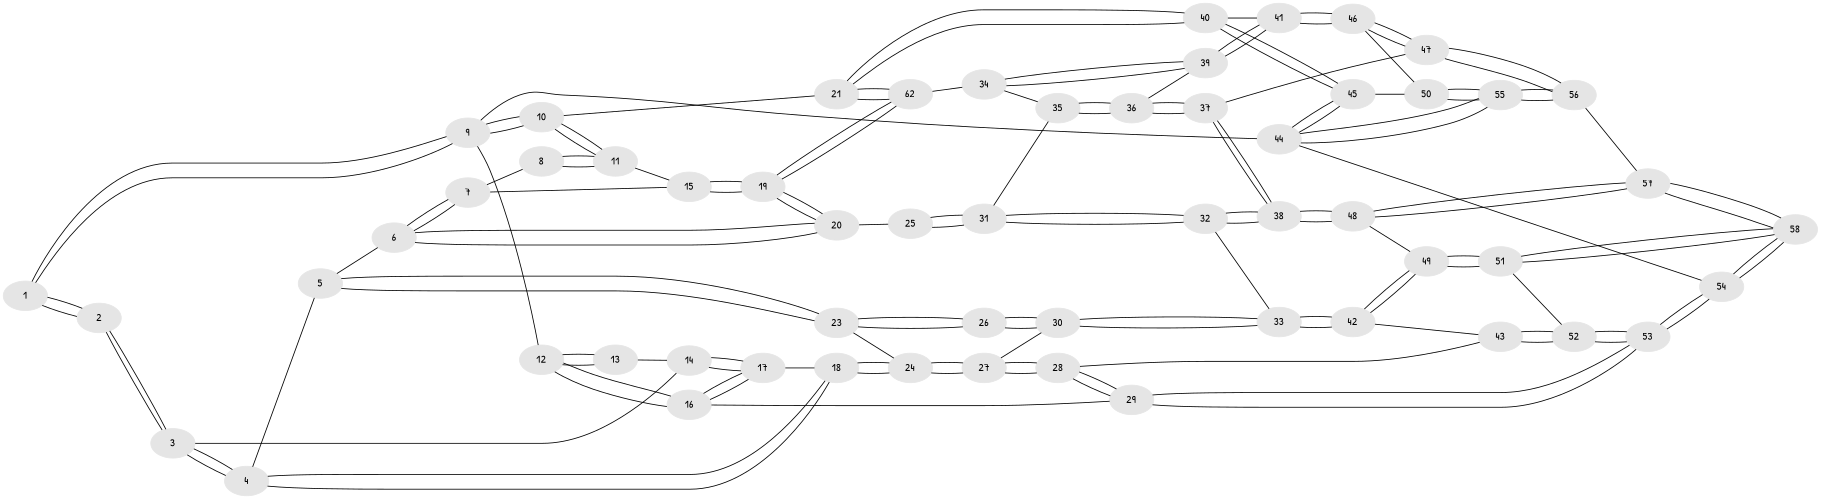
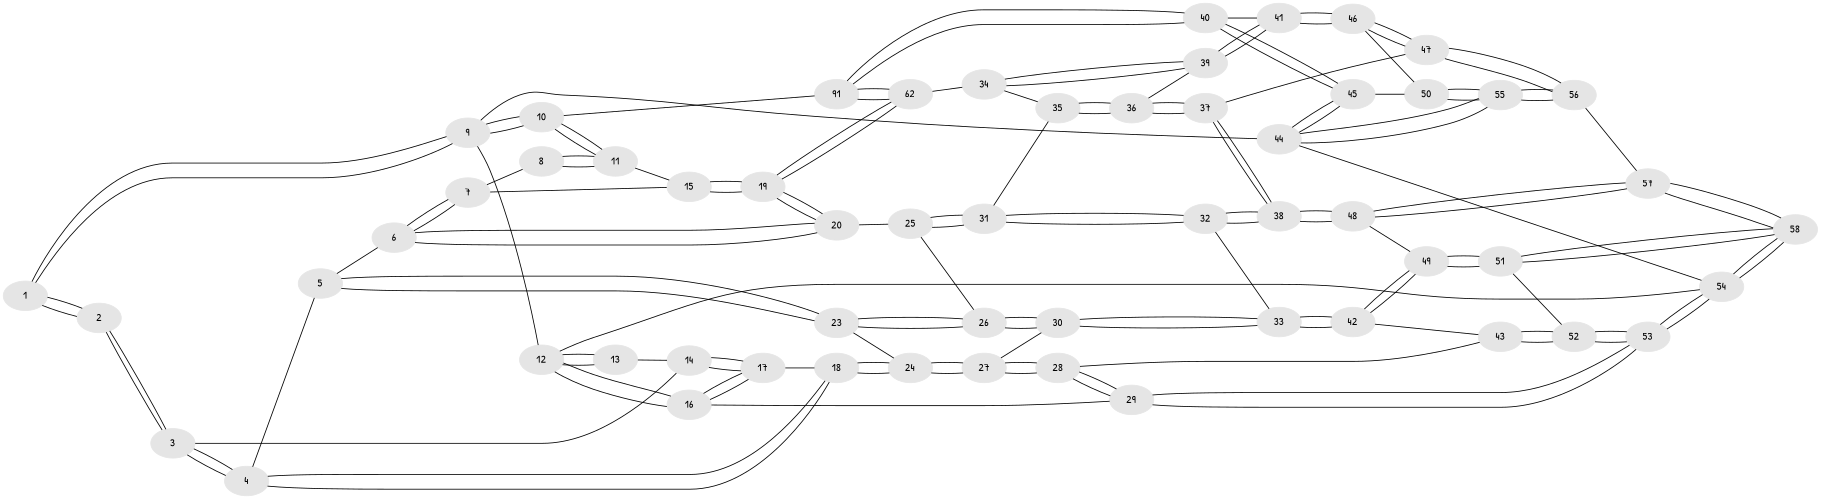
  graph {
    fontname="Patrick Hand"
    rankdir=LR
    node [color=gray90 fontname="Patrick Hand" style=filled]
    edge [fontname="Patrick Hand"]
    1
    2
    9
    3
    10
    12
    44
    4
    14
    5
    18
    17
    6
    23
    24
    7
    20
    26
    8
    15
    25
    11
    19
-   21
+   21 [label=91]
    13
    16
    54
    45
    55
    n30 [label=62]
    40
    29
    58
    53
    27
    34
    31
    41
    35
    39
    30
    28
    32
    33
    43
    52
    42
    38
    36
    48
    49
    37
    47
    56
    57
    46
    50
    51
    1 -- 2
    1 -- 2
    1 -- 9
    1 -- 9
    2 -- 3
    2 -- 3
    9 -- 10
    9 -- 10
    9 -- 12
    9 -- 44
    3 -- 4
    3 -- 4
    3 -- 14
    10 -- 11
    10 -- 11
    10 -- 21
    12 -- 13
    12 -- 13
    12 -- 16
    12 -- 16
+   12 -- 54
    44 -- 54
    44 -- 45
    44 -- 45
    44 -- 55
    44 -- 55
    4 -- 5
    4 -- 18
    4 -- 18
    14 -- 17
    14 -- 17
    5 -- 6
    5 -- 23
    5 -- 23
    18 -- 24
    18 -- 24
    17 -- 18
    6 -- 7
    6 -- 7
    6 -- 20
    6 -- 20
    23 -- 24
    23 -- 26
    23 -- 26
    24 -- 27
    24 -- 27
    7 -- 8
    7 -- 15
    20 -- 25
    26 -- 30
    26 -- 30
    8 -- 11
    8 -- 11
    15 -- 19
    15 -- 19
+   25 -- 26
    25 -- 31
    25 -- 31
    11 -- 15
    19 -- 20
    19 -- 20
    19 -- n30
    19 -- n30
    21 -- n30
    21 -- n30
    21 -- 40
    21 -- 40
    13 -- 14
    16 -- 17
    16 -- 17
    16 -- 29
    54 -- 58
    54 -- 58
    45 -- 50
    55 -- 56
    55 -- 56
    n30 -- 34
    40 -- 45
    40 -- 45
    40 -- 41
    29 -- 53
    29 -- 53
    53 -- 54
    53 -- 54
    27 -- 30
    27 -- 28
    27 -- 28
    34 -- 35
    34 -- 39
    34 -- 39
    31 -- 35
    31 -- 32
    31 -- 32
    41 -- 46
    41 -- 46
    35 -- 36
    35 -- 36
    39 -- 41
    39 -- 41
    30 -- 33
    30 -- 33
    28 -- 29
    28 -- 29
    28 -- 43
    32 -- 33
    32 -- 38
    32 -- 38
    33 -- 42
    33 -- 42
    43 -- 52
    43 -- 52
    52 -- 53
    52 -- 53
    42 -- 43
    42 -- 49
    42 -- 49
    38 -- 48
    38 -- 48
    36 -- 39
    36 -- 37
    36 -- 37
    48 -- 49
    48 -- 57
    48 -- 57
    49 -- 51
    49 -- 51
    37 -- 38
    37 -- 38
    37 -- 47
    47 -- 56
    47 -- 56
    56 -- 57
    57 -- 58
    57 -- 58
    46 -- 47
    46 -- 47
    46 -- 50
    50 -- 55
    50 -- 55
    51 -- 58
    51 -- 58
    51 -- 52
  }
